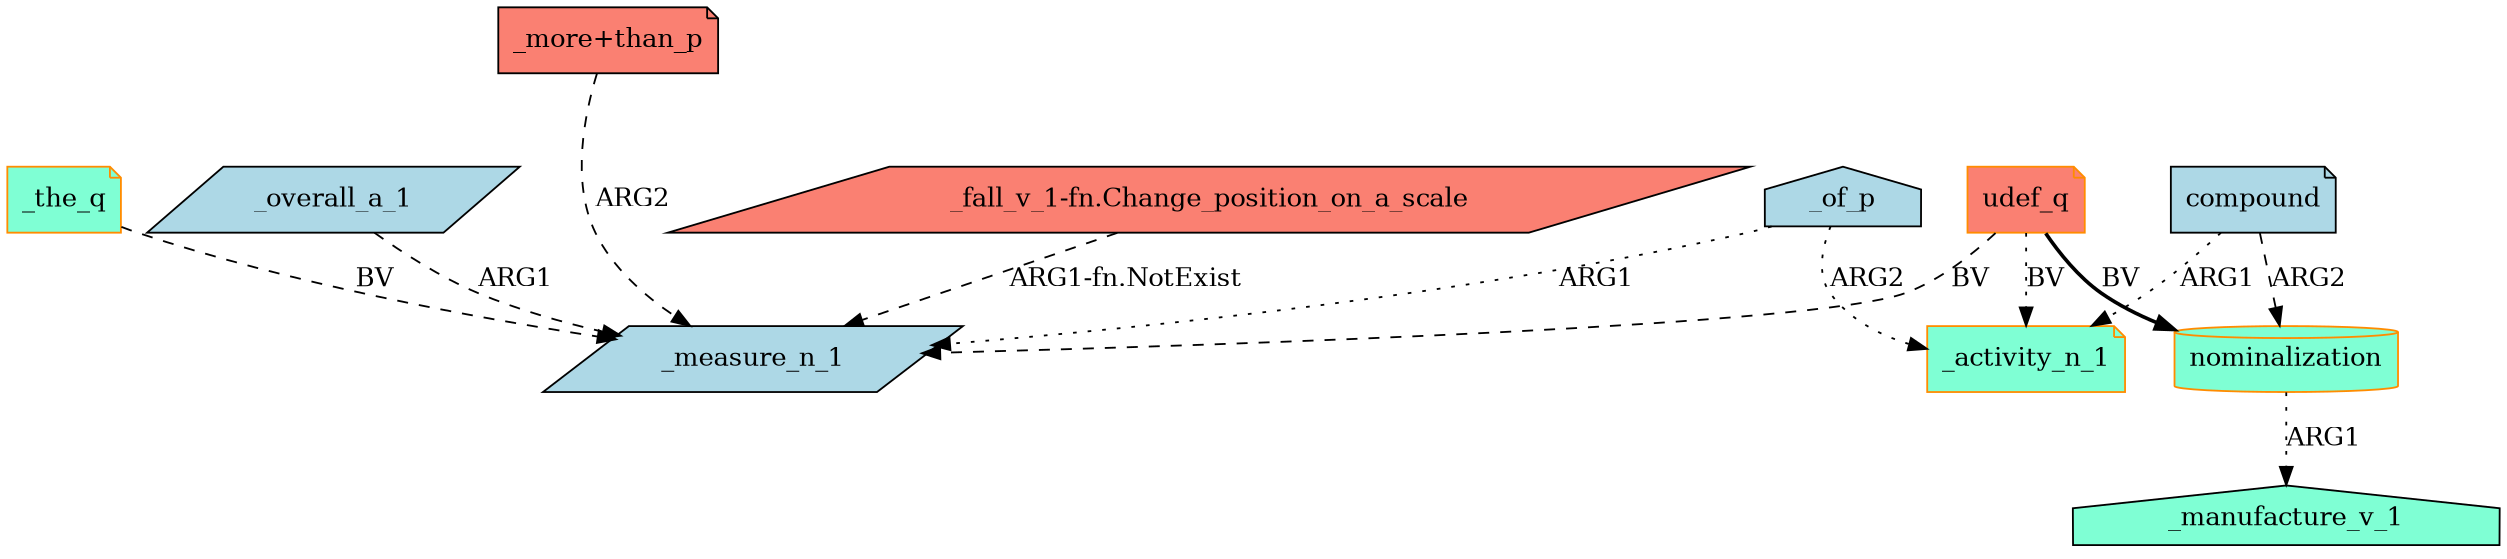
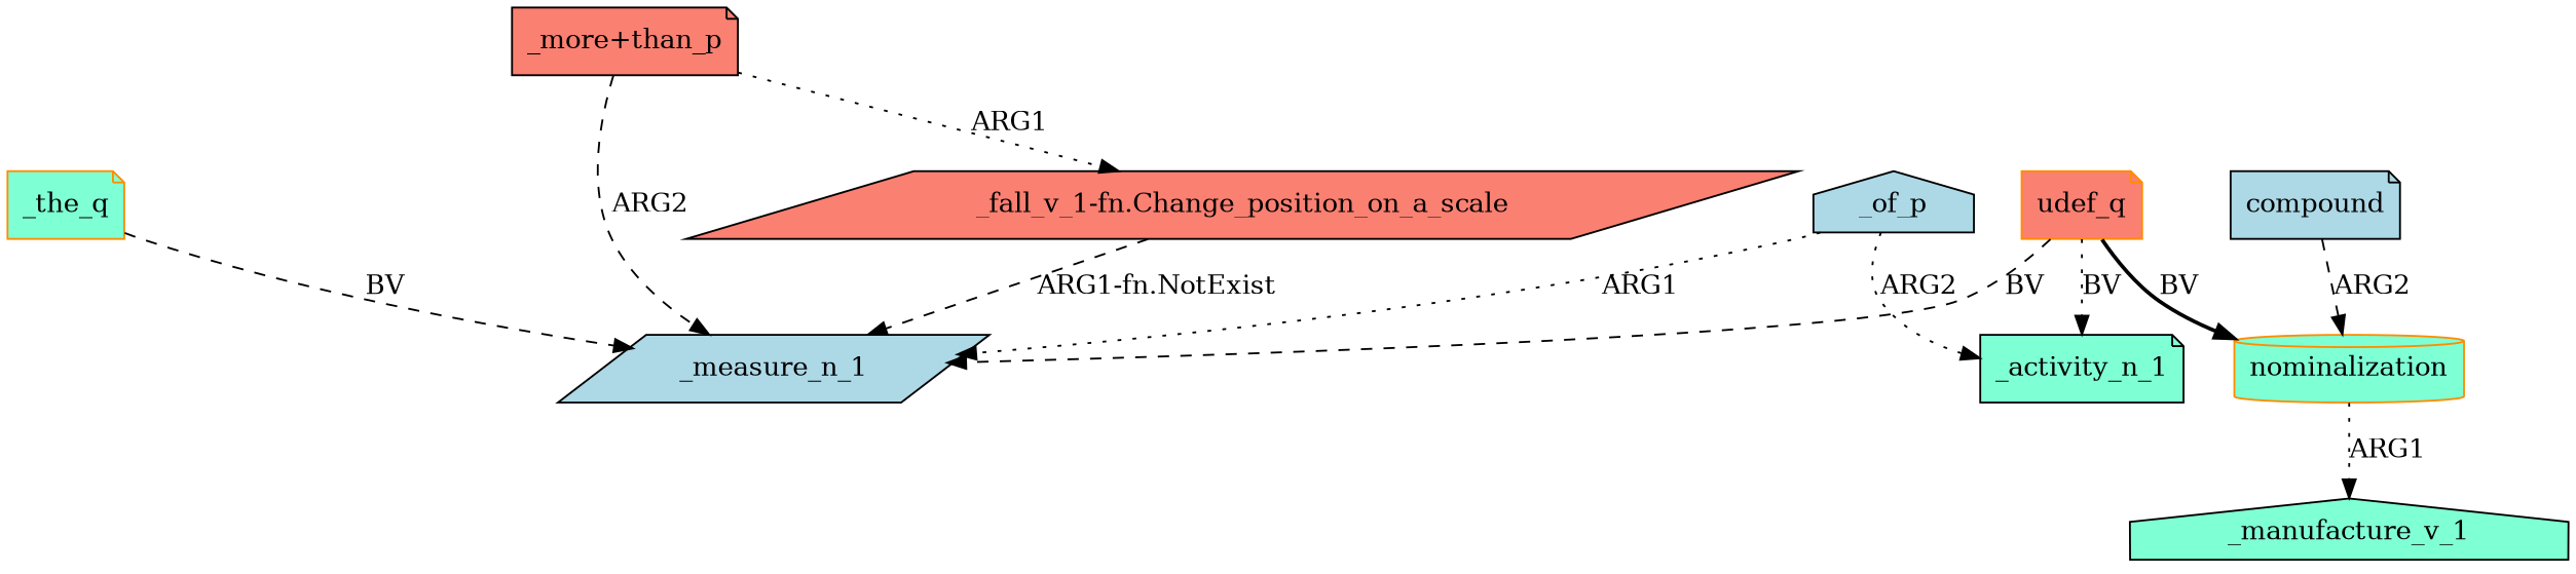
  digraph {
    node [color=black fillcolor=aquamarine shape=note style=filled]
    edge [style=dashed]
    _the_q [color=darkorange]
    _measure_n_1 [fillcolor=lightblue shape=parallelogram]
    nominalization [color=darkorange shape=cylinder]
    _manufacture_v_1 [shape=house]
-   _overall_a_1 [fillcolor=lightblue shape=parallelogram]
    "_more+than_p" [fillcolor=salmon]
    "_fall_v_1-fn.Change_position_on_a_scale" [fillcolor=salmon shape=parallelogram]
    compound [fillcolor=lightblue]
-   _activity_n_1 [color=darkorange]
+   _activity_n_1
    udef_q [color=darkorange fillcolor=salmon]
    _of_p [fillcolor=lightblue shape=house]
    _the_q -> _measure_n_1 [label=BV]
    nominalization -> _manufacture_v_1 [label=ARG1 style=dotted]
-   _overall_a_1 -> _measure_n_1 [label=ARG1]
    "_more+than_p" -> _measure_n_1 [label=ARG2]
+   "_more+than_p" -> "_fall_v_1-fn.Change_position_on_a_scale" [label=ARG1 style=dotted]
    "_fall_v_1-fn.Change_position_on_a_scale" -> _measure_n_1 [label="ARG1-fn.NotExist"]
    compound -> nominalization [label=ARG2]
-   compound -> _activity_n_1 [label=ARG1 style=dotted]
    udef_q -> _measure_n_1 [label=BV]
    udef_q -> nominalization [label=BV style=bold]
    udef_q -> _activity_n_1 [label=BV style=dotted]
    _of_p -> _measure_n_1 [label=ARG1 style=dotted]
    _of_p -> _activity_n_1 [label=ARG2 style=dotted]
  }
